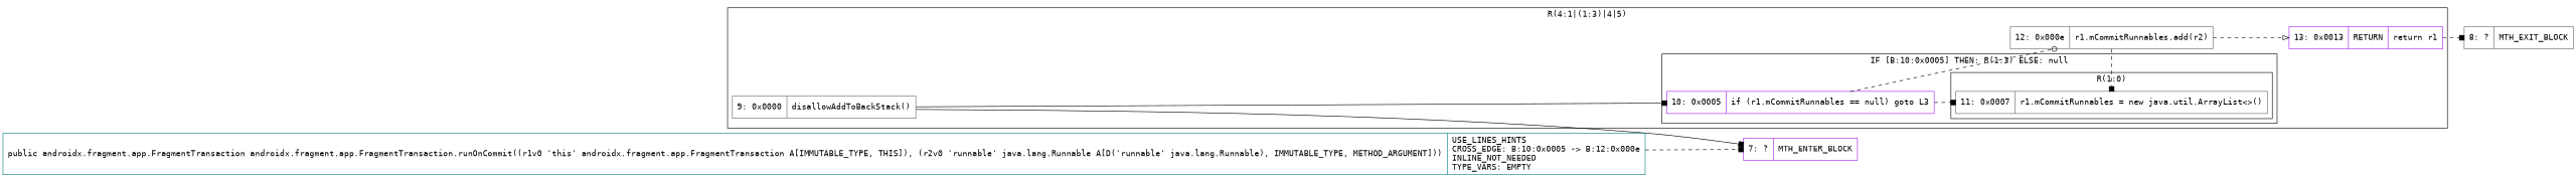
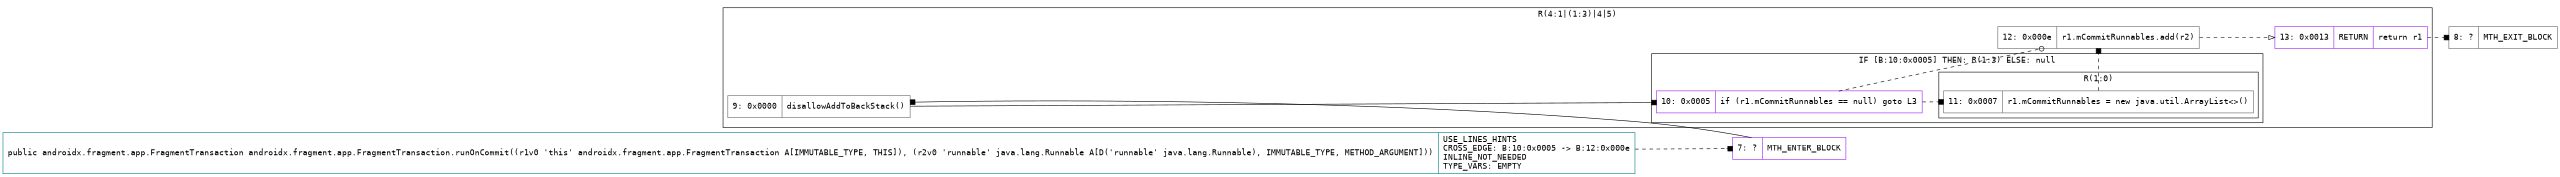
  digraph {
    fontname="DejaVu Sans Mono"
    rankdir=LR
    node [color=gray40 fontname="DejaVu Sans Mono" shape=record]
    edge [arrowhead=box fontname="DejaVu Sans Mono" style=dashed]
    n1 [label="{11\:\ 0x0007|r1.mCommitRunnables = new java.util.ArrayList\<\>()\l}"]
    n2 [color=purple label="{10\:\ 0x0005|if (r1.mCommitRunnables == null) goto L3\l}"]
    n3 [label="{9\:\ 0x0000|disallowAddToBackStack()\l}"]
    n4 [label="{12\:\ 0x000e|r1.mCommitRunnables.add(r2)\l}"]
    n5 [color=purple label="{13\:\ 0x0013|RETURN\l|return r1\l}"]
    n6 [label="{8\:\ ?|MTH_EXIT_BLOCK\l}"]
    n7 [color=purple label="{7\:\ ?|MTH_ENTER_BLOCK\l}"]
    n8 [color=teal label="{public androidx.fragment.app.FragmentTransaction androidx.fragment.app.FragmentTransaction.runOnCommit((r1v0 'this' androidx.fragment.app.FragmentTransaction A[IMMUTABLE_TYPE, THIS]), (r2v0 'runnable' java.lang.Runnable A[D('runnable' java.lang.Runnable), IMMUTABLE_TYPE, METHOD_ARGUMENT]))  | USE_LINES_HINTS\lCROSS_EDGE: B:10:0x0005 \-\> B:12:0x000e\lINLINE_NOT_NEEDED\lTYPE_VARS: EMPTY\l}"]
    subgraph cluster_1 {
      label="R(4:1|(1:3)|4|5)"
      n3
      n4
      n5
      subgraph cluster_2 {
        label="IF [B:10:0x0005] THEN: R(1:3) ELSE: null"
        n2
        subgraph cluster_3 {
          label="R(1:0)"
          n1
        }
      }
    }
-   n4 -> n1
+   n1 -> n4
    n2 -> n1
    n2 -> n4 [arrowhead=odot]
    n3 -> n2 [style=solid]
    n4 -> n5 [arrowhead=onormal]
    n5 -> n6
-   n3 -> n7 [style=solid]
+   n7 -> n3 [style=solid]
    n8 -> n7
  }
